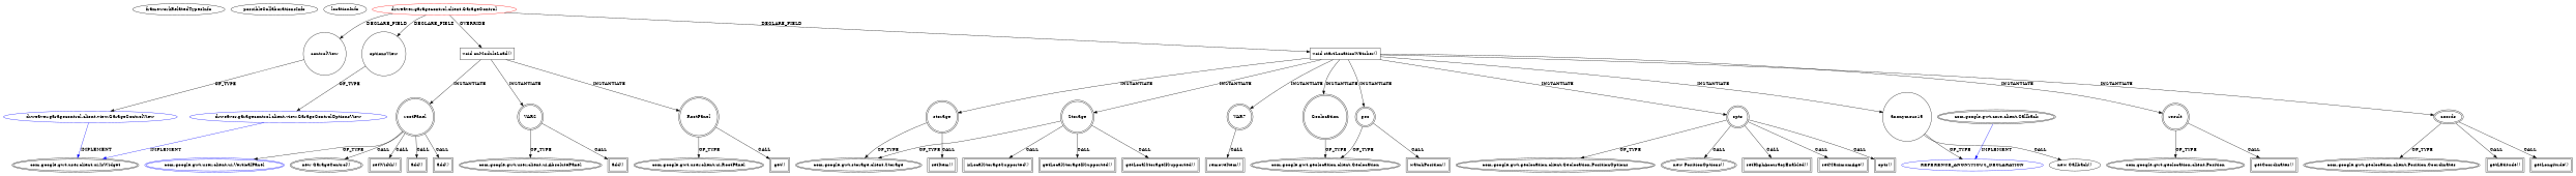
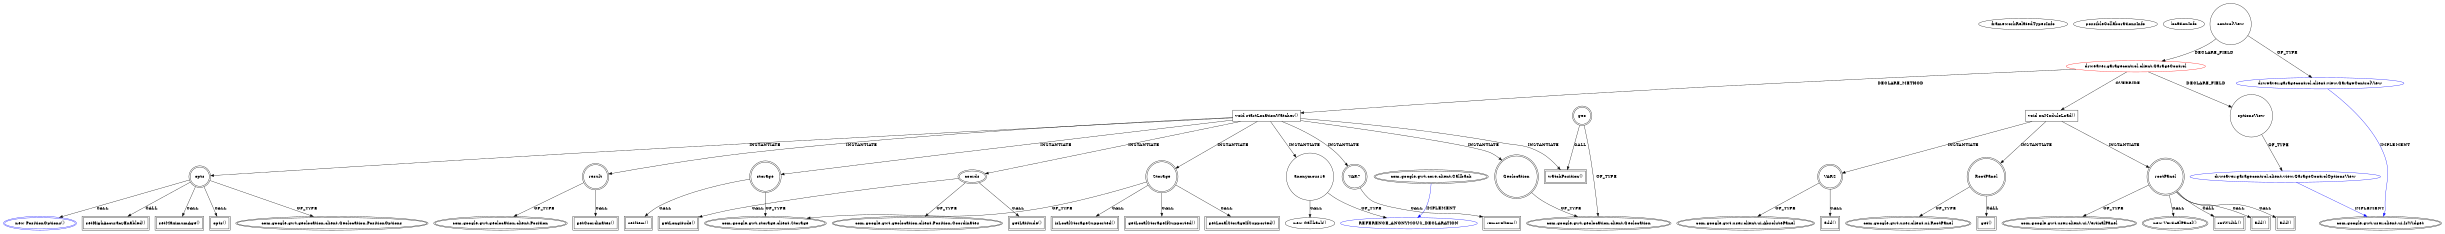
  digraph {
    node [isFrameworkType=true vertexType=INSIDE_CALL peripheries=2]
    frameworkRelatedTypesInfo [0="com.google.gwt.core.client.EntryPoint" isFrameworkType="" vertexType="" peripheries=""]
    possibleCollaborationsInfo [0="1287~CLIENT_METHOD_DECLARATION-INSTANTIATION-~com.google.gwt.core.client.EntryPoint ~com.google.gwt.core.client.Callback ~false~true" 1="1287~FIELD_DECLARATION-~com.google.gwt.core.client.EntryPoint ~com.google.gwt.user.client.ui.IsWidget ~false~false" isFrameworkType="" vertexType="" peripheries=""]
    locationInfo [contextSignature=GarageControl filePath="/drweaver-gwt_garage_control/gwt_garage_control-master/src/drweaver/garagecontrol/client/GarageControl.java" graphId=1287 projectName="drweaver-gwt_garage_control" isFrameworkType="" vertexType="" peripheries=""]
    n4 [color=red isFrameworkType=false label="drweaver.garagecontrol.client.GarageControl" vertexType=ROOT_CLIENT_CLASS_DECLARATION peripheries=""]
    n5 [isFrameworkType=false label=controlView shape=circle vertexType=FIELD_DECLARATION peripheries=""]
    n6 [isFrameworkType=false label=optionsView shape=circle vertexType=FIELD_DECLARATION peripheries=""]
    n7 [isFrameworkType=false label="void onModuleLoad()" shape=box vertexType=OVERRIDING_METHOD_DECLARATION peripheries=""]
    n8 [isFrameworkType=false label="void startLocationWatcher()" shape=box vertexType=CLIENT_METHOD_DECLARATION peripheries=""]
    n9 [color=blue isFrameworkType=false label="drweaver.garagecontrol.client.view.GarageControlView" vertexType=REFERENCE_CLIENT_CLASS_DECLARATION peripheries=""]
    n10 [color=blue isFrameworkType=false label="drweaver.garagecontrol.client.view.GarageControlOptionsView" vertexType=REFERENCE_CLIENT_CLASS_DECLARATION peripheries=""]
    n11 [label=rootPanel shape=circle vertexType=VARIABLE_EXPRESION]
    n12 [label=VAR2 shape=circle vertexType=VARIABLE_EXPRESION]
    n13 [label=RootPanel shape=circle vertexType=VARIABLE_EXPRESION]
    n14 [label=Storage shape=circle vertexType=VARIABLE_EXPRESION]
    n15 [label=VAR7 shape=circle vertexType=VARIABLE_EXPRESION]
    n16 [label=Geolocation shape=circle vertexType=VARIABLE_EXPRESION]
    n17 [label=opts shape=circle vertexType=VARIABLE_EXPRESION]
    n18 [label=geo shape=circle vertexType=VARIABLE_EXPRESION]
    n19 [isFrameworkType=false label=anonymous15 shape=circle vertexType=VARIABLE_EXPRESION peripheries=""]
    n20 [label=result shape=circle vertexType=VARIABLE_EXPRESION]
    n21 [label=storage shape=circle vertexType=VARIABLE_EXPRESION]
    n22 [label=coords shape=ellipse vertexType=VARIABLE_EXPRESION]
    n23 [label="com.google.gwt.user.client.ui.IsWidget" vertexType=FRAMEWORK_INTERFACE_TYPE]
-   n24 [label="com.google.gwt.user.client.ui.VerticalPanel" vertexType=FRAMEWORK_CLASS_TYPE color=blue]
-   n25 [label="new GarageControl()" vertexType=CONSTRUCTOR_CALL]
+   n24 [label="com.google.gwt.user.client.ui.VerticalPanel" vertexType=FRAMEWORK_CLASS_TYPE]
+   n25 [label="new VerticalPanel()" vertexType=CONSTRUCTOR_CALL]
    n26 [label="setWidth()" shape=box]
    n27 [label="add()" shape=box]
    n28 [label="add()" shape=box]
    n29 [label="com.google.gwt.user.client.ui.AbsolutePanel" vertexType=FRAMEWORK_CLASS_TYPE]
    n30 [label="add()" shape=box]
    n31 [label="com.google.gwt.user.client.ui.RootPanel" vertexType=FRAMEWORK_CLASS_TYPE]
    n32 [label="get()" shape=box]
    n33 [label="com.google.gwt.storage.client.Storage" vertexType=FRAMEWORK_CLASS_TYPE]
    n34 [label="isLocalStorageSupported()" shape=box]
    n35 [label="getLocalStorageIfSupported()" shape=box]
    n36 [label="getLocalStorageIfSupported()" shape=box]
    n37 [label="removeItem()" shape=box]
    n38 [label="com.google.gwt.geolocation.client.Geolocation" vertexType=FRAMEWORK_CLASS_TYPE]
    n39 [label="com.google.gwt.geolocation.client.Geolocation.PositionOptions" vertexType=FRAMEWORK_CLASS_TYPE]
-   n40 [label="new PositionOptions()" vertexType=CONSTRUCTOR_CALL]
+   n40 [label="new PositionOptions()" vertexType=CONSTRUCTOR_CALL color=blue]
    n41 [label="setHighAccuracyEnabled()" shape=box]
    n42 [label="setMaximumAge()" shape=box]
    n43 [label="opts()" shape=box]
    n44 [label="watchPosition()" shape=box]
    n45 [color=blue isFrameworkType=false label=REFERENCE_ANONYMOUS_DECLARATION vertexType=REFERENCE_ANONYMOUS_DECLARATION peripheries=""]
    n46 [isFrameworkType=false label="new Callback()" vertexType=CONSTRUCTOR_CALL peripheries=""]
    n47 [label="com.google.gwt.geolocation.client.Position" vertexType=FRAMEWORK_INTERFACE_TYPE]
    n48 [label="getCoordinates()" shape=box]
    n49 [label="setItem()" shape=box]
    n50 [label="com.google.gwt.geolocation.client.Position.Coordinates" vertexType=FRAMEWORK_INTERFACE_TYPE]
    n51 [label="getLatitude()" shape=box]
    n52 [label="getLongitude()" shape=box]
    n53 [label="com.google.gwt.core.client.Callback" vertexType=FRAMEWORK_INTERFACE_TYPE]
-   n4 -> n5 [label=DECLARE_FIELD]
+   n5 -> n4 [label=DECLARE_FIELD]
    n4 -> n6 [label=DECLARE_FIELD]
    n4 -> n7 [label=OVERRIDE]
-   n4 -> n8 [label=DECLARE_FIELD]
+   n4 -> n8 [label=DECLARE_METHOD]
    n5 -> n9 [label=OF_TYPE]
    n6 -> n10 [label=OF_TYPE]
    n7 -> n11 [label=INSTANTIATE]
    n7 -> n12 [label=INSTANTIATE]
    n7 -> n13 [label=INSTANTIATE]
    n8 -> n14 [label=INSTANTIATE]
    n8 -> n15 [label=INSTANTIATE]
    n8 -> n16 [label=INSTANTIATE]
    n8 -> n17 [label=INSTANTIATE]
-   n8 -> n18 [label=INSTANTIATE]
+   n8 -> n44 [label=INSTANTIATE]
    n8 -> n19 [label=INSTANTIATE]
    n8 -> n20 [label=INSTANTIATE]
    n8 -> n21 [label=INSTANTIATE]
    n8 -> n22 [label=INSTANTIATE]
    n9 -> n23 [color=blue label=IMPLEMENT]
    n10 -> n23 [color=blue label=IMPLEMENT]
    n11 -> n24 [label=OF_TYPE]
    n11 -> n25 [label=CALL]
    n11 -> n26 [label=CALL]
    n11 -> n27 [label=CALL]
    n11 -> n28 [label=CALL]
    n12 -> n29 [label=OF_TYPE]
    n12 -> n30 [label=CALL]
    n13 -> n31 [label=OF_TYPE]
    n13 -> n32 [label=CALL]
    n14 -> n33 [label=OF_TYPE]
    n14 -> n34 [label=CALL]
    n14 -> n35 [label=CALL]
    n14 -> n36 [label=CALL]
    n15 -> n37 [label=CALL]
    n16 -> n38 [label=OF_TYPE]
    n17 -> n39 [label=OF_TYPE]
    n17 -> n40 [label=CALL]
    n17 -> n41 [label=CALL]
    n17 -> n42 [label=CALL]
    n17 -> n43 [label=CALL]
    n18 -> n38 [label=OF_TYPE]
    n18 -> n44 [label=CALL]
    n19 -> n45 [label=OF_TYPE]
    n19 -> n46 [label=CALL]
    n20 -> n47 [label=OF_TYPE]
    n20 -> n48 [label=CALL]
    n21 -> n33 [label=OF_TYPE]
    n21 -> n49 [label=CALL]
    n22 -> n50 [label=OF_TYPE]
    n22 -> n51 [label=CALL]
    n22 -> n52 [label=CALL]
    n53 -> n45 [color=blue label=IMPLEMENT]
  }
